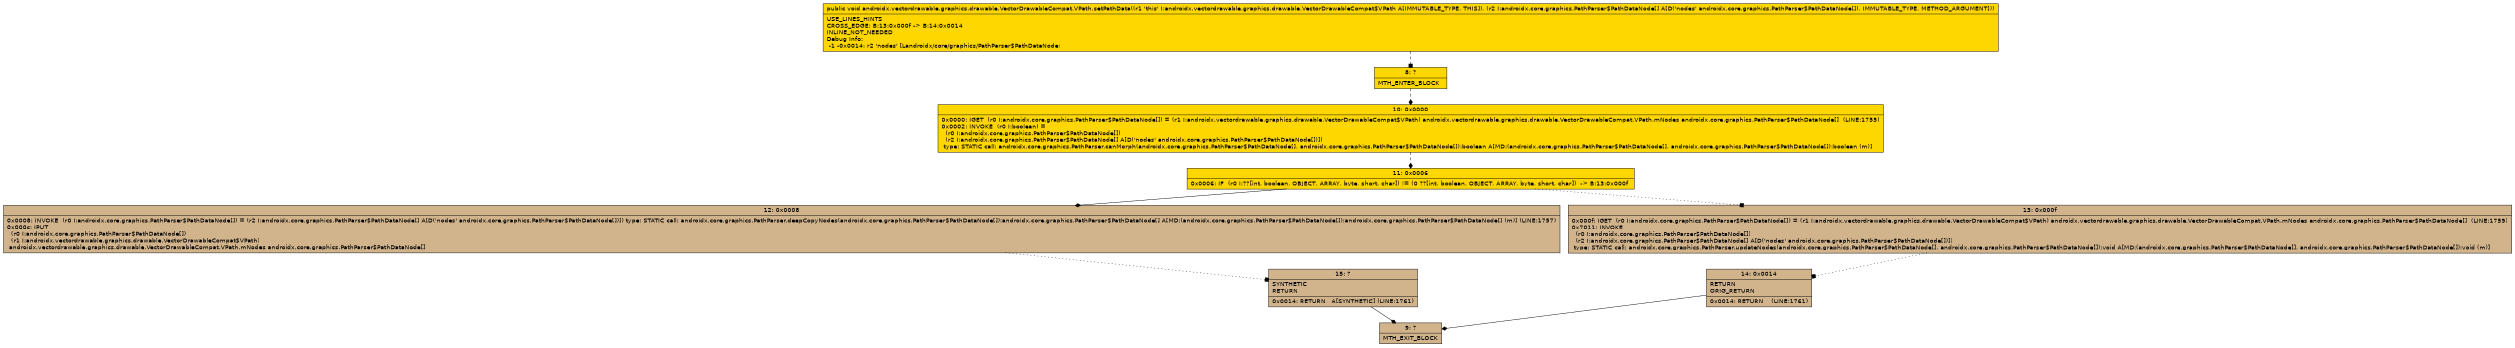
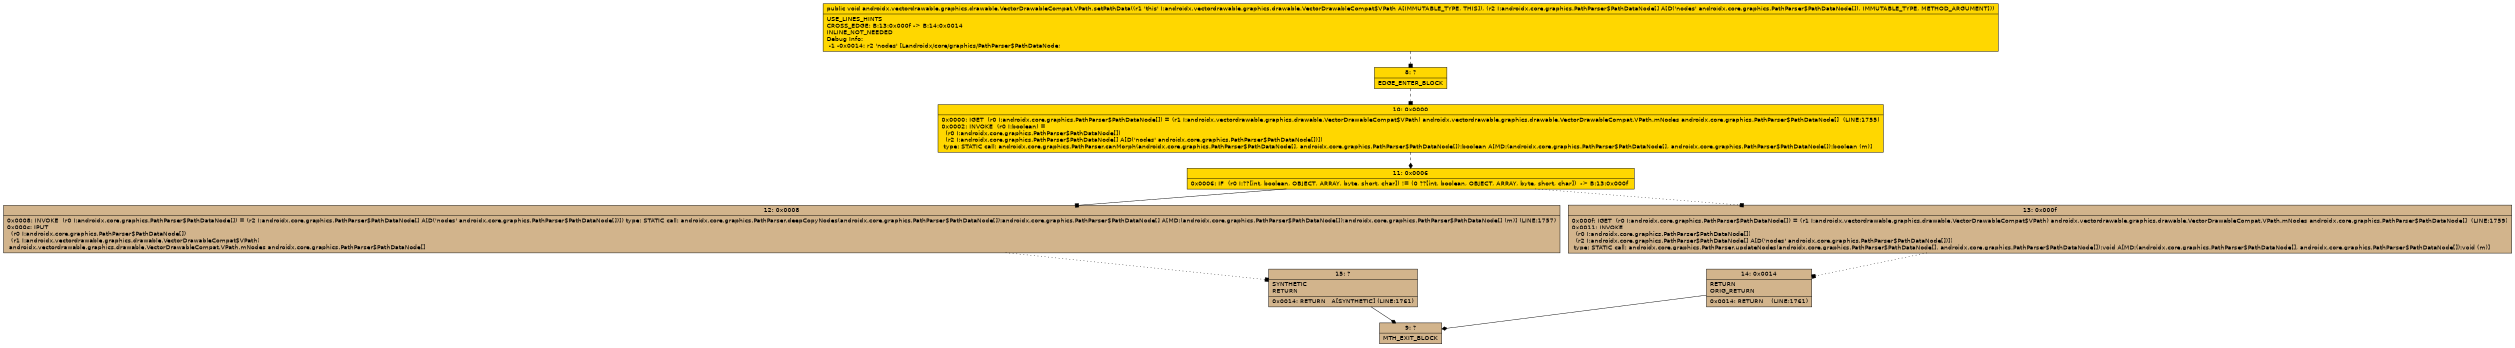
  digraph {
    fontname="DejaVu Sans"
    node [fillcolor=tan fontname="DejaVu Sans" shape=record style=filled]
    edge [arrowhead=box fontname="DejaVu Sans" style=dashed]
-   n1 [fillcolor=gold label="{8\:\ ?|MTH_ENTER_BLOCK\l}"]
+   n1 [fillcolor=gold label="{8\:\ ?|EDGE_ENTER_BLOCK\l}"]
    n2 [fillcolor=gold label="{10\:\ 0x0000|0x0000: IGET  (r0 I:androidx.core.graphics.PathParser$PathDataNode[]) = (r1 I:androidx.vectordrawable.graphics.drawable.VectorDrawableCompat$VPath) androidx.vectordrawable.graphics.drawable.VectorDrawableCompat.VPath.mNodes androidx.core.graphics.PathParser$PathDataNode[]  (LINE:1755)\l0x0002: INVOKE  (r0 I:boolean) = \l  (r0 I:androidx.core.graphics.PathParser$PathDataNode[])\l  (r2 I:androidx.core.graphics.PathParser$PathDataNode[] A[D('nodes' androidx.core.graphics.PathParser$PathDataNode[])])\l type: STATIC call: androidx.core.graphics.PathParser.canMorph(androidx.core.graphics.PathParser$PathDataNode[], androidx.core.graphics.PathParser$PathDataNode[]):boolean A[MD:(androidx.core.graphics.PathParser$PathDataNode[], androidx.core.graphics.PathParser$PathDataNode[]):boolean (m)]\l}"]
    n3 [fillcolor=gold label="{11\:\ 0x0006|0x0006: IF  (r0 I:??[int, boolean, OBJECT, ARRAY, byte, short, char]) != (0 ??[int, boolean, OBJECT, ARRAY, byte, short, char])  \-\> B:13:0x000f \l}"]
    n4 [label="{12\:\ 0x0008|0x0008: INVOKE  (r0 I:androidx.core.graphics.PathParser$PathDataNode[]) = (r2 I:androidx.core.graphics.PathParser$PathDataNode[] A[D('nodes' androidx.core.graphics.PathParser$PathDataNode[])]) type: STATIC call: androidx.core.graphics.PathParser.deepCopyNodes(androidx.core.graphics.PathParser$PathDataNode[]):androidx.core.graphics.PathParser$PathDataNode[] A[MD:(androidx.core.graphics.PathParser$PathDataNode[]):androidx.core.graphics.PathParser$PathDataNode[] (m)] (LINE:1757)\l0x000c: IPUT  \l  (r0 I:androidx.core.graphics.PathParser$PathDataNode[])\l  (r1 I:androidx.vectordrawable.graphics.drawable.VectorDrawableCompat$VPath)\l androidx.vectordrawable.graphics.drawable.VectorDrawableCompat.VPath.mNodes androidx.core.graphics.PathParser$PathDataNode[] \l}"]
-   n5 [label="{13\:\ 0x000f|0x000f: IGET  (r0 I:androidx.core.graphics.PathParser$PathDataNode[]) = (r1 I:androidx.vectordrawable.graphics.drawable.VectorDrawableCompat$VPath) androidx.vectordrawable.graphics.drawable.VectorDrawableCompat.VPath.mNodes androidx.core.graphics.PathParser$PathDataNode[]  (LINE:1759)\l0x7011: INVOKE  \l  (r0 I:androidx.core.graphics.PathParser$PathDataNode[])\l  (r2 I:androidx.core.graphics.PathParser$PathDataNode[] A[D('nodes' androidx.core.graphics.PathParser$PathDataNode[])])\l type: STATIC call: androidx.core.graphics.PathParser.updateNodes(androidx.core.graphics.PathParser$PathDataNode[], androidx.core.graphics.PathParser$PathDataNode[]):void A[MD:(androidx.core.graphics.PathParser$PathDataNode[], androidx.core.graphics.PathParser$PathDataNode[]):void (m)]\l}"]
+   n5 [label="{13\:\ 0x000f|0x000f: IGET  (r0 I:androidx.core.graphics.PathParser$PathDataNode[]) = (r1 I:androidx.vectordrawable.graphics.drawable.VectorDrawableCompat$VPath) androidx.vectordrawable.graphics.drawable.VectorDrawableCompat.VPath.mNodes androidx.core.graphics.PathParser$PathDataNode[]  (LINE:1759)\l0x0011: INVOKE  \l  (r0 I:androidx.core.graphics.PathParser$PathDataNode[])\l  (r2 I:androidx.core.graphics.PathParser$PathDataNode[] A[D('nodes' androidx.core.graphics.PathParser$PathDataNode[])])\l type: STATIC call: androidx.core.graphics.PathParser.updateNodes(androidx.core.graphics.PathParser$PathDataNode[], androidx.core.graphics.PathParser$PathDataNode[]):void A[MD:(androidx.core.graphics.PathParser$PathDataNode[], androidx.core.graphics.PathParser$PathDataNode[]):void (m)]\l}"]
    n6 [label="{15\:\ ?|SYNTHETIC\lRETURN\l|0x0014: RETURN   A[SYNTHETIC] (LINE:1761)\l}"]
    n7 [label="{14\:\ 0x0014|RETURN\lORIG_RETURN\l|0x0014: RETURN    (LINE:1761)\l}"]
    n8 [label="{9\:\ ?|MTH_EXIT_BLOCK\l}"]
    n9 [fillcolor=gold label="{public void androidx.vectordrawable.graphics.drawable.VectorDrawableCompat.VPath.setPathData((r1 'this' I:androidx.vectordrawable.graphics.drawable.VectorDrawableCompat$VPath A[IMMUTABLE_TYPE, THIS]), (r2 I:androidx.core.graphics.PathParser$PathDataNode[] A[D('nodes' androidx.core.graphics.PathParser$PathDataNode[]), IMMUTABLE_TYPE, METHOD_ARGUMENT]))  | USE_LINES_HINTS\lCROSS_EDGE: B:13:0x000f \-\> B:14:0x0014\lINLINE_NOT_NEEDED\lDebug Info:\l  \-1 \-0x0014: r2 'nodes' [Landroidx\/core\/graphics\/PathParser$PathDataNode;\l}"]
-   n1 -> n2 [arrowhead=diamond]
+   n1 -> n2
    n2 -> n3 [arrowhead=diamond]
-   n3 -> n4 [arrowhead=diamond style=solid]
+   n3 -> n4 [style=solid]
    n3 -> n5 [style=dotted]
    n4 -> n6 [style=dotted]
    n5 -> n7 [style=dotted]
    n6 -> n8 [arrowhead=diamond style=solid]
    n7 -> n8 [arrowhead=diamond style=solid]
    n9 -> n1
  }
